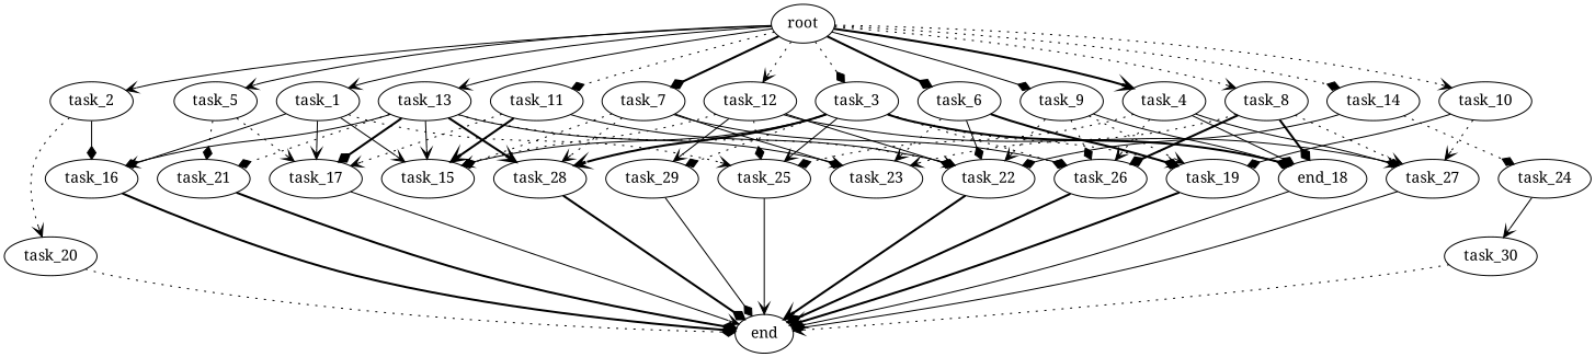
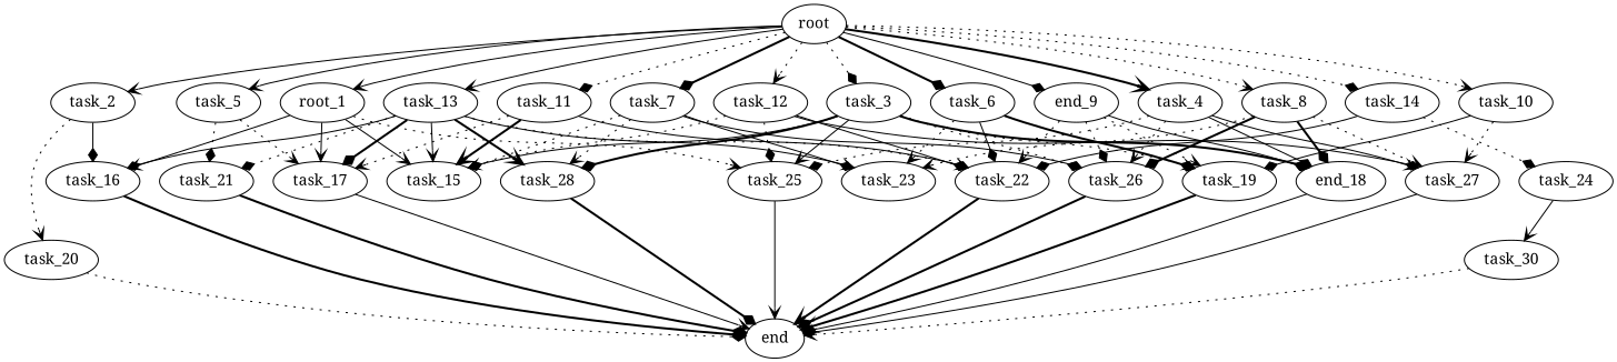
  digraph {
    fontname="Noto Serif"
    node [fontname="Noto Serif"]
    edge [arrowhead=diamond fontname="Noto Serif" style=solid]
    root
-   task_1
+   task_1 [label=root_1]
    task_2
    task_3
    task_4
    task_5
    task_6
    task_7
    task_8
-   task_9
+   task_9 [label=end_9]
    task_10
    task_11
    task_12
    task_13
    task_14
    task_15
    task_16
    task_17
    task_25
    task_20
    n21 [label=end_18]
    task_19
    task_26
    task_28
-   task_29
    task_27
    task_21
    task_22
    task_23
    task_24
    end
    task_30
    root -> task_1 [arrowhead=vee]
    root -> task_2 [arrowhead=vee]
    root -> task_3 [style=dotted]
    root -> task_4 [arrowhead=vee style=bold]
    root -> task_5 [arrowhead=vee]
    root -> task_6 [style=bold]
    root -> task_7 [style=bold]
    root -> task_8 [arrowhead=vee style=dotted]
    root -> task_9
    root -> task_10 [arrowhead=vee style=dotted]
    root -> task_11 [style=dotted]
    root -> task_12 [arrowhead=vee style=dotted]
    root -> task_13 [arrowhead=vee]
    root -> task_14 [style=dotted]
    task_1 -> task_15 [arrowhead=vee]
    task_1 -> task_16 [arrowhead=vee]
    task_1 -> task_17 [arrowhead=vee]
    task_1 -> task_25 [arrowhead=vee style=dotted]
    task_2 -> task_16
    task_2 -> task_20 [arrowhead=vee style=dotted]
    task_3 -> task_15 [arrowhead=vee]
    task_3 -> task_25 [arrowhead=vee]
    task_3 -> n21 [style=bold]
    task_3 -> task_19 [arrowhead=vee style=dotted]
    task_3 -> task_26 [style=dotted]
-   task_3 -> task_28 [arrowhead=vee style=bold]
-   task_3 -> task_29 [style=dotted]
+   task_3 -> task_28 [style=bold]
    task_4 -> task_25 [style=dotted]
    task_4 -> n21
    task_4 -> task_26 [arrowhead=vee style=dotted]
    task_4 -> task_27 [arrowhead=vee]
    task_5 -> task_17 [arrowhead=vee style=dotted]
    task_5 -> task_21 [style=dotted]
    task_6 -> task_19 [style=bold]
    task_6 -> task_22
    task_6 -> task_23 [arrowhead=vee style=dotted]
    task_7 -> task_15 [style=dotted]
    task_7 -> task_26
    task_7 -> task_28 [arrowhead=vee style=dotted]
    task_7 -> task_23
    task_8 -> n21 [style=bold]
    task_8 -> task_26 [style=bold]
    task_8 -> task_27 [arrowhead=vee style=dotted]
    task_8 -> task_23 [arrowhead=vee style=dotted]
    task_9 -> n21
    task_9 -> task_19 [arrowhead=vee style=dotted]
    task_9 -> task_26 [style=dotted]
    task_9 -> task_22 [arrowhead=vee style=dotted]
    task_10 -> task_19
    task_10 -> task_27 [arrowhead=vee style=dotted]
    task_11 -> task_15 [arrowhead=vee style=bold]
    task_11 -> task_17 [arrowhead=vee style=dotted]
    task_11 -> task_22 [arrowhead=vee]
    task_12 -> task_15 [style=dotted]
    task_12 -> task_25 [style=dotted]
-   task_12 -> task_29 [arrowhead=vee]
    task_12 -> task_27
    task_12 -> task_22
    task_13 -> task_15 [arrowhead=vee]
    task_13 -> task_16
    task_13 -> task_17 [style=bold]
    task_13 -> task_28 [arrowhead=vee style=bold]
    task_13 -> task_21 [style=dotted]
    task_13 -> task_22 [style=dotted]
    task_13 -> task_23 [arrowhead=vee]
    task_14 -> task_22
    task_14 -> task_24 [style=dotted]
    task_16 -> end [style=bold]
    task_17 -> end [arrowhead=vee]
    task_25 -> end [arrowhead=vee]
    task_20 -> end [style=dotted]
    n21 -> end
    task_19 -> end [arrowhead=vee style=bold]
    task_26 -> end [style=bold]
    task_28 -> end [style=bold]
-   task_29 -> end
    task_27 -> end
    task_21 -> end [style=bold]
    task_22 -> end [arrowhead=vee style=bold]
    task_24 -> task_30 [arrowhead=vee]
    task_30 -> end [arrowhead=vee style=dotted]
  }
